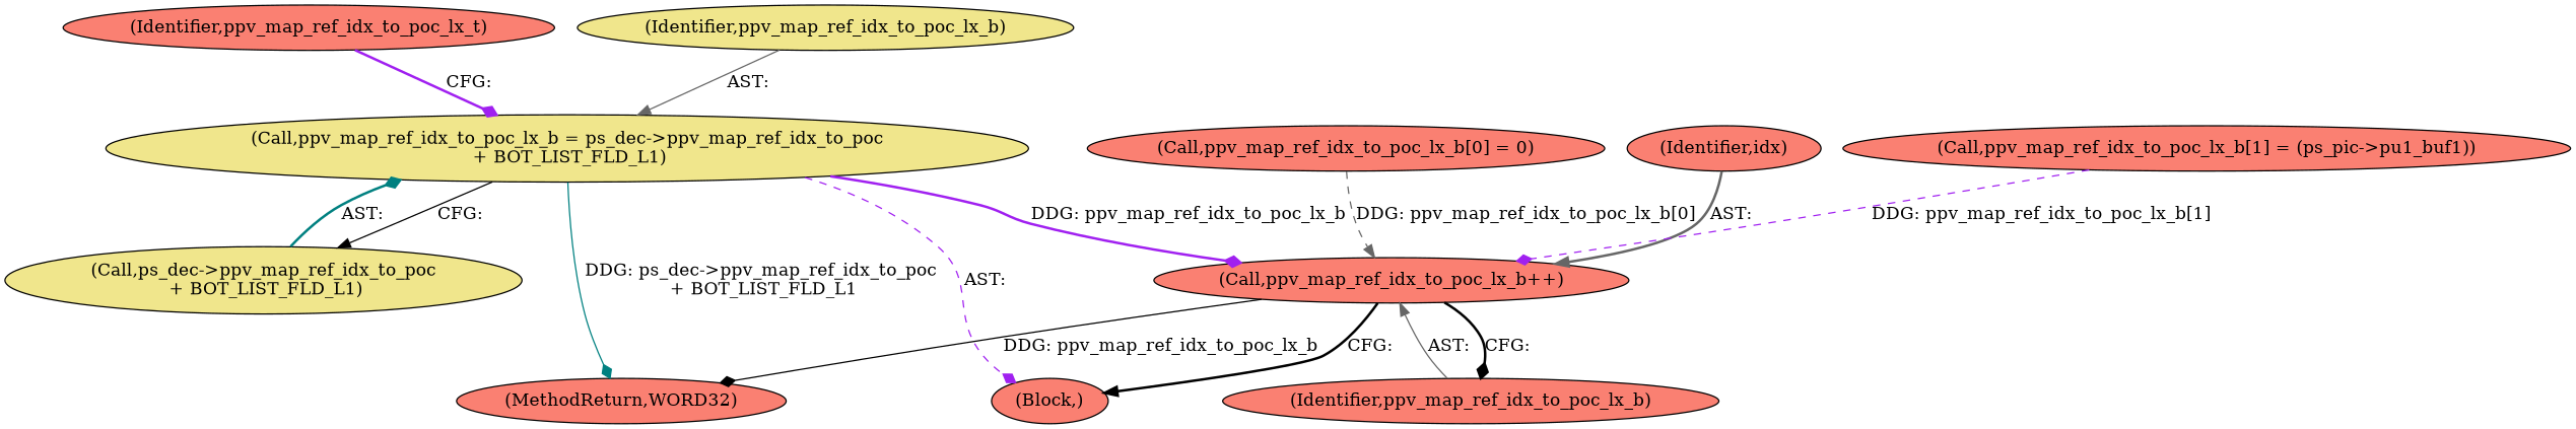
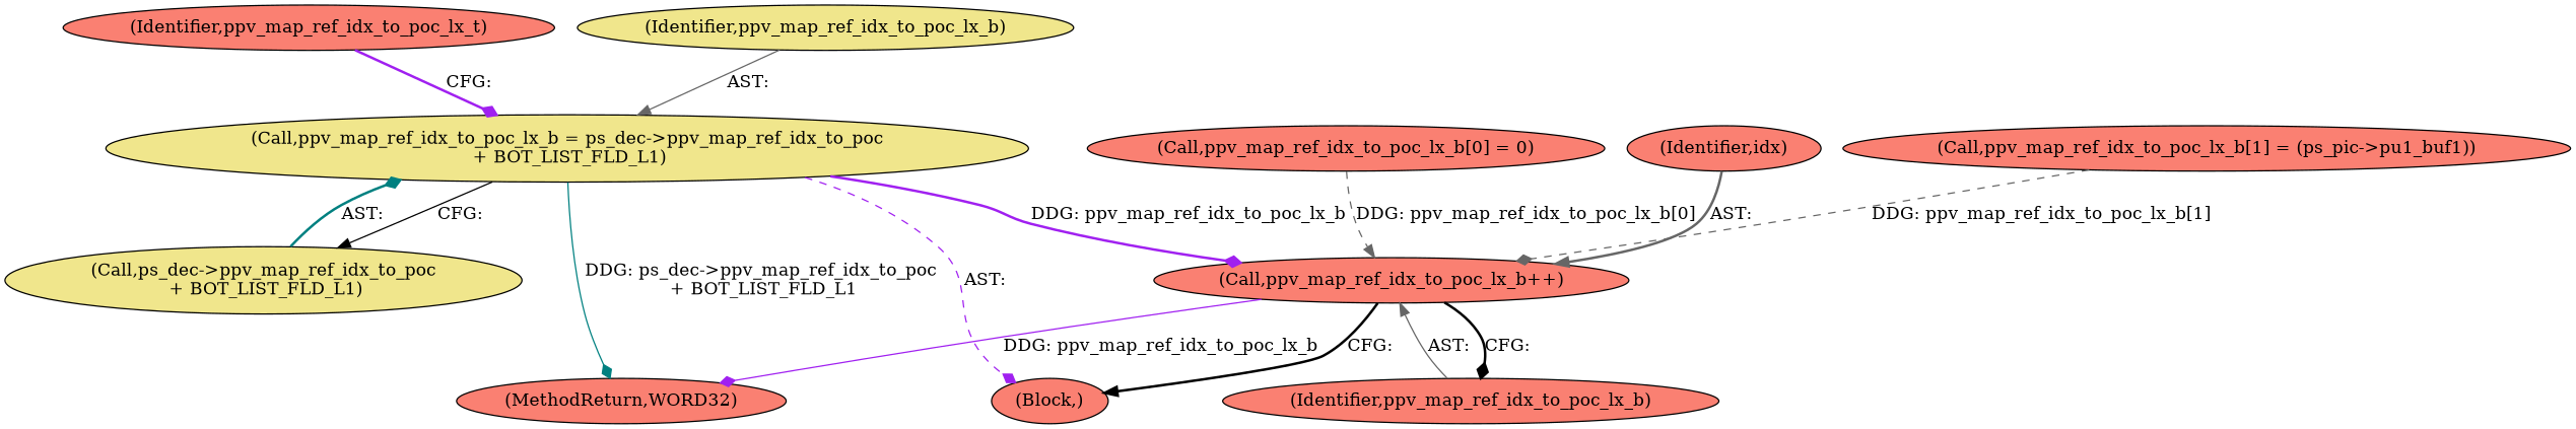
  digraph {
    node [fillcolor=salmon style=filled]
    edge [arrowhead=diamond color=gray40 style=bold]
    n1 [fillcolor=khaki label="(Call,ppv_map_ref_idx_to_poc_lx_b = ps_dec->ppv_map_ref_idx_to_poc\n + BOT_LIST_FLD_L1)"]
    n2 [label="(Call,ppv_map_ref_idx_to_poc_lx_b++)"]
    n3 [label="(MethodReturn,WORD32)"]
    n4 [fillcolor=khaki label="(Call,ps_dec->ppv_map_ref_idx_to_poc\n + BOT_LIST_FLD_L1)"]
    n5 [label="(Block,)"]
    n6 [label="(Identifier,ppv_map_ref_idx_to_poc_lx_b)"]
    n7 [label="(Identifier,idx)"]
    n8 [label="(Call,ppv_map_ref_idx_to_poc_lx_b[1] = (ps_pic->pu1_buf1))"]
    n9 [label="(Call,ppv_map_ref_idx_to_poc_lx_b[0] = 0)"]
    n10 [label="(Identifier,ppv_map_ref_idx_to_poc_lx_t)"]
    n11 [fillcolor=khaki label="(Identifier,ppv_map_ref_idx_to_poc_lx_b)"]
    n1 -> n2 [color=purple label="DDG: ppv_map_ref_idx_to_poc_lx_b"]
    n1 -> n3 [color=teal label="DDG: ps_dec->ppv_map_ref_idx_to_poc\n + BOT_LIST_FLD_L1" style=solid]
    n1 -> n4 [arrowhead=normal color=black label="CFG: " style=solid]
    n1 -> n5 [color=purple label="AST: " style=dashed]
-   n2 -> n3 [color=black label="DDG: ppv_map_ref_idx_to_poc_lx_b" style=solid]
+   n2 -> n3 [color=purple label="DDG: ppv_map_ref_idx_to_poc_lx_b" style=solid]
    n2 -> n5 [arrowhead=normal color=black label="CFG: "]
    n2 -> n6 [color=black label="CFG: "]
    n4 -> n1 [color=teal label="AST: "]
    n6 -> n2 [arrowhead=normal label="AST: " style=solid]
    n7 -> n2 [arrowhead=normal label="AST: "]
-   n8 -> n2 [color=purple label="DDG: ppv_map_ref_idx_to_poc_lx_b[1]" style=dashed]
+   n8 -> n2 [label="DDG: ppv_map_ref_idx_to_poc_lx_b[1]" style=dashed]
    n9 -> n2 [arrowhead=normal label="DDG: ppv_map_ref_idx_to_poc_lx_b[0]" style=dashed]
    n10 -> n1 [color=purple label="CFG: "]
    n11 -> n1 [arrowhead=normal label="AST: " style=solid]
  }
